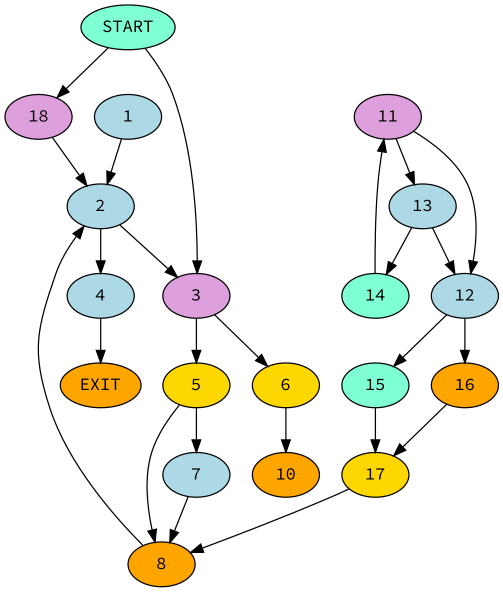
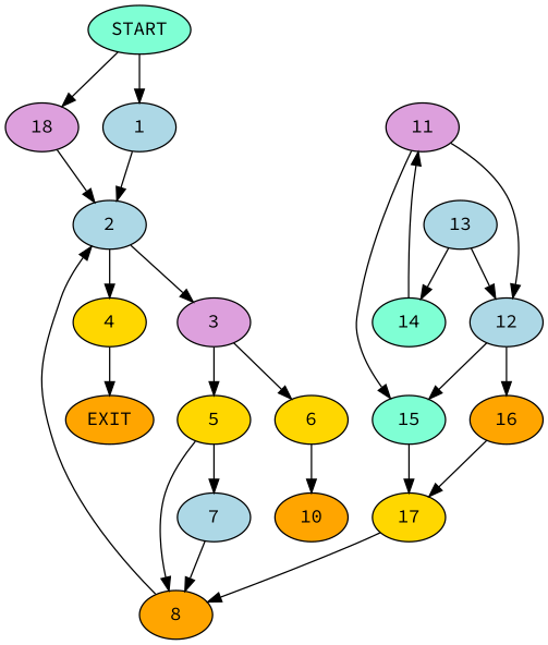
  digraph {
    fontname="Source Code Pro"
    node [fillcolor=lightblue fontname="Source Code Pro" style=filled]
    edge [fontname="Source Code Pro"]
    n1 [fillcolor=aquamarine label=START]
    1
    18 [fillcolor=plum]
    2
    n5 [fillcolor=orange label=EXIT]
    3 [fillcolor=plum]
-   4
+   4 [fillcolor=gold]
    5 [fillcolor=gold]
    6 [fillcolor=gold]
    7
    8 [fillcolor=orange]
    10 [fillcolor=orange]
    11 [fillcolor=plum]
    12
    13
    15 [fillcolor=aquamarine]
    16 [fillcolor=orange]
    14 [fillcolor=aquamarine]
    17 [fillcolor=gold]
-   n1 -> 3
+   n1 -> 1
    n1 -> 18
    1 -> 2
    18 -> 2
    2 -> 3
    2 -> 4
    3 -> 5
    3 -> 6
    4 -> n5
    5 -> 7
    5 -> 8
    6 -> 10
    7 -> 8
    8 -> 2
    11 -> 12
-   11 -> 13
+   11 -> 15
    12 -> 15
    12 -> 16
    13 -> 12
    13 -> 14
    15 -> 17
    16 -> 17
    14 -> 11
    17 -> 8
  }
